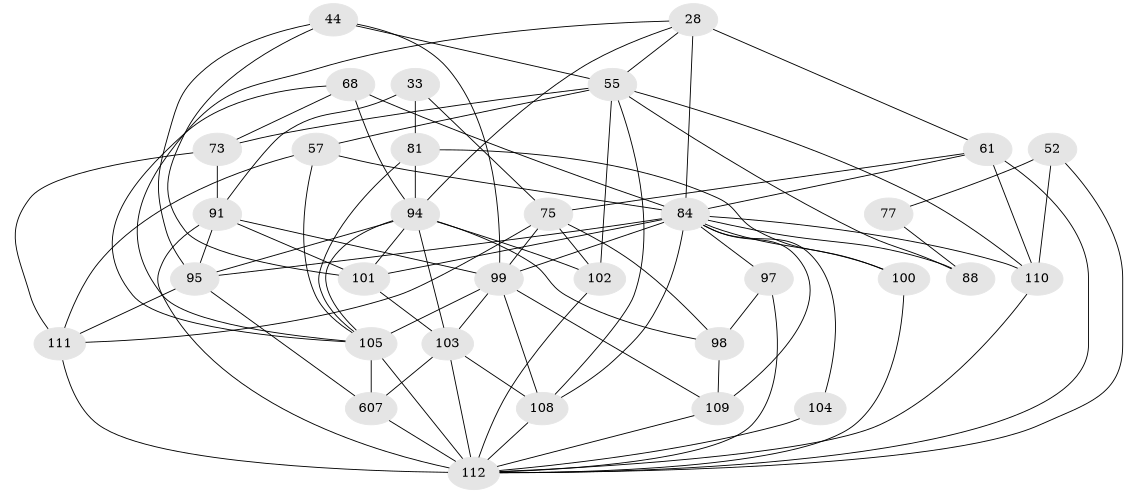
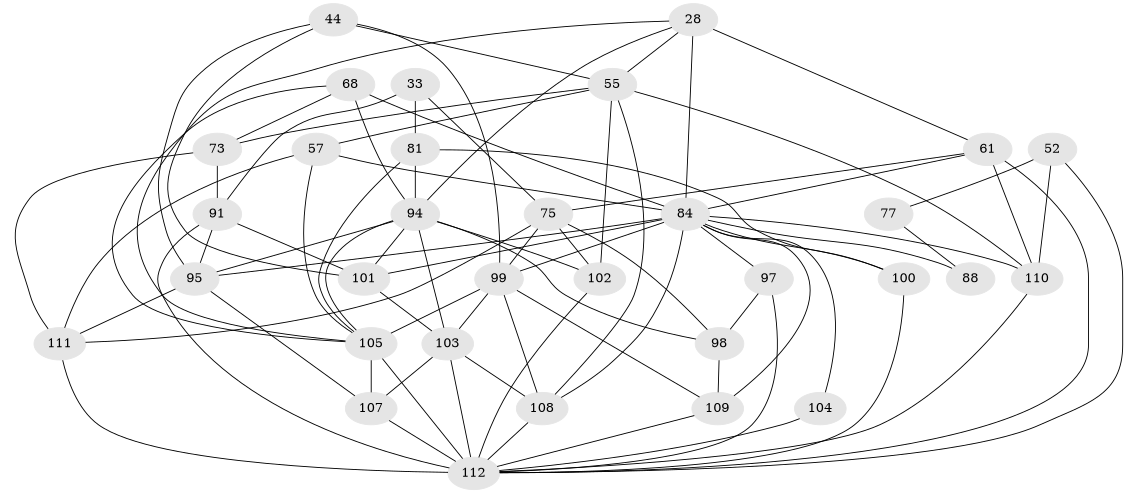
  graph {
    node [color=gray90 style=filled]
    75 [super="+59+72"]
    99 [super="+80+89"]
    102
    111 [super="+96"]
    98 [super="+13+85"]
    33
    81 [super="+16"]
    91 [super="+76"]
    94 [super="+1+42+92+93"]
    105 [super="+82"]
    100
    95 [super="+47+26+54+39"]
    101 [super="+62"]
    112 [super="+8+70+30+48+37+106"]
    n15 [label=28 super="+24"]
    55 [super="+19+34"]
    61 [super="+49"]
    84 [super="+64+83"]
    110 [super="+60"]
    57 [super="+4"]
    73 [super="+63"]
    88 [super="+43"]
    108 [super="+90"]
    104
    97
    109 [super="+58"]
    103 [super="+74+51"]
-   107 [super="+31" label=607]
+   107 [super="+31"]
    44
    52
    77
    68 [super="+56"]
    75 -- 99 [weight=4]
    75 -- 102
    75 -- 111
    75 -- 98 [weight=2]
    99 -- 105 [weight=2]
    99 -- 108
    99 -- 109
    99 -- 103
    102 -- 112
    111 -- 112
    98 -- 109 [weight=3]
    33 -- 75
    33 -- 81 [weight=2]
    33 -- 91
    81 -- 94 [weight=2]
    81 -- 105
    81 -- 100
-   91 -- 99
    91 -- 95 [weight=2]
    91 -- 101
    91 -- 112 [weight=3]
    94 -- 102
    94 -- 98 [weight=3]
    94 -- 105 [weight=2]
    94 -- 95 [weight=2]
    94 -- 101
    94 -- 103 [weight=2]
    105 -- 112 [weight=4]
    105 -- 107
    100 -- 112
    95 -- 111 [weight=4]
    95 -- 107 [weight=2]
    101 -- 103
    n15 -- 94 [weight=2]
    n15 -- 105
    n15 -- 55
    n15 -- 61
    n15 -- 84 [weight=3]
    55 -- 102
    55 -- 110
    55 -- 57
    55 -- 73 [weight=2]
-   55 -- 88 [weight=2]
    55 -- 108
    61 -- 75
    61 -- 112
    61 -- 84
    61 -- 110 [weight=2]
    84 -- 99 [weight=2]
    84 -- 100
    84 -- 95 [weight=3]
    84 -- 101 [weight=2]
    84 -- 110
    84 -- 88 [weight=3]
    84 -- 108
    84 -- 104
    84 -- 97
    84 -- 109
    110 -- 112 [weight=2]
    57 -- 111
    57 -- 105
    57 -- 84
    73 -- 111
    73 -- 91
    108 -- 112 [weight=3]
    104 -- 112 [weight=2]
    97 -- 98 [weight=2]
    97 -- 112
    109 -- 112
    103 -- 112 [weight=4]
    103 -- 108 [weight=2]
    103 -- 107 [weight=2]
    107 -- 112
    44 -- 99
    44 -- 95
    44 -- 101
    44 -- 55
    52 -- 112
    52 -- 110 [weight=2]
    52 -- 77
    77 -- 88
    68 -- 94 [weight=3]
    68 -- 105
    68 -- 84
    68 -- 73 [weight=2]
  }
